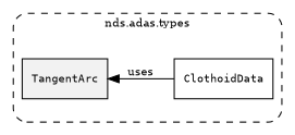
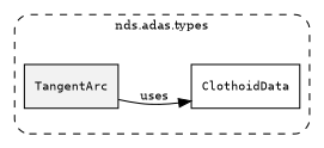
  digraph {
    fontsize=10
    rankdir=LR
    node [fontsize=10 shape=box]
    n1 [fillcolor="#0000000D" label=<<font face="monospace"><table align="center" border="0" cellspacing="0" cellpadding="0"><tr><td href="../../../content/packages/nds.adas.types.html#Subtype-TangentArc" title="Subtype defined in nds.adas.types">TangentArc</td></tr></table></font>> style=filled]
    n2 [label=<<font face="monospace"><table align="center" border="0" cellspacing="0" cellpadding="0"><tr><td href="../../../content/packages/nds.adas.types.html#Structure-ClothoidData" title="Structure defined in nds.adas.types">ClothoidData</td></tr></table></font>>]
    subgraph cluster_1 {
      label="nds.adas.types"
      style="dashed, rounded"
      n1
      n2
    }
-   n2 -> n1 [fontsize=10 label=uses]
+   n1 -> n2 [fontsize=10 label=uses]
  }
